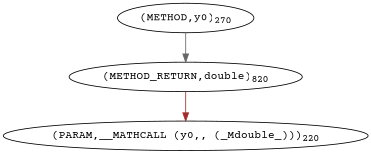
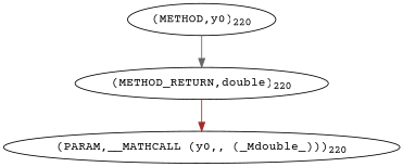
  digraph {
    fontname="Courier Prime"
    node [fontname="Courier Prime"]
    edge [fontname="Courier Prime"]
-   n1 [label=<(METHOD,y0)<SUB>270</SUB>>]
-   n2 [label=<(METHOD_RETURN,double)<SUB>820</SUB>>]
+   n1 [label=<(METHOD,y0)<SUB>220</SUB>>]
+   n2 [label=<(METHOD_RETURN,double)<SUB>220</SUB>>]
    n3 [label=<(PARAM,__MATHCALL (y0,, (_Mdouble_)))<SUB>220</SUB>>]
    n1 -> n2 [color=gray40]
    n2 -> n3 [color=brown]
  }
